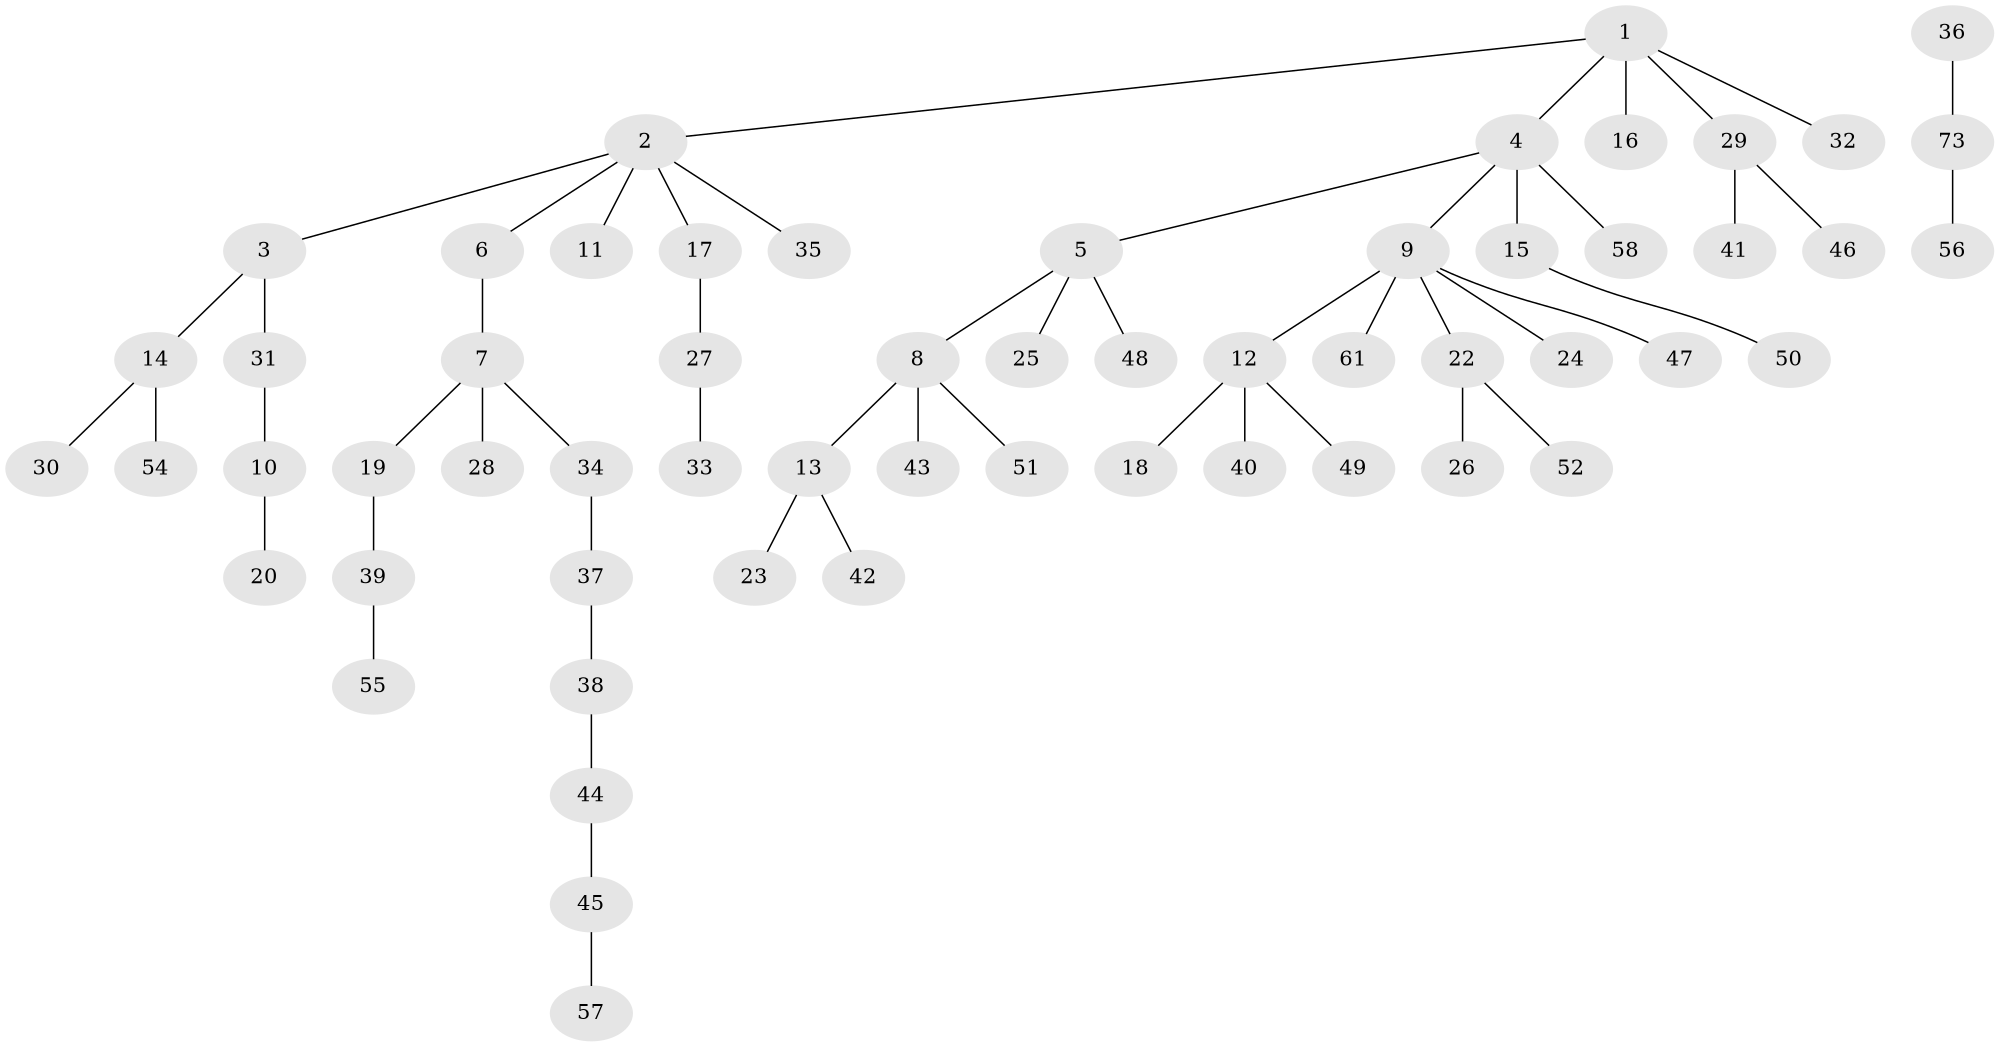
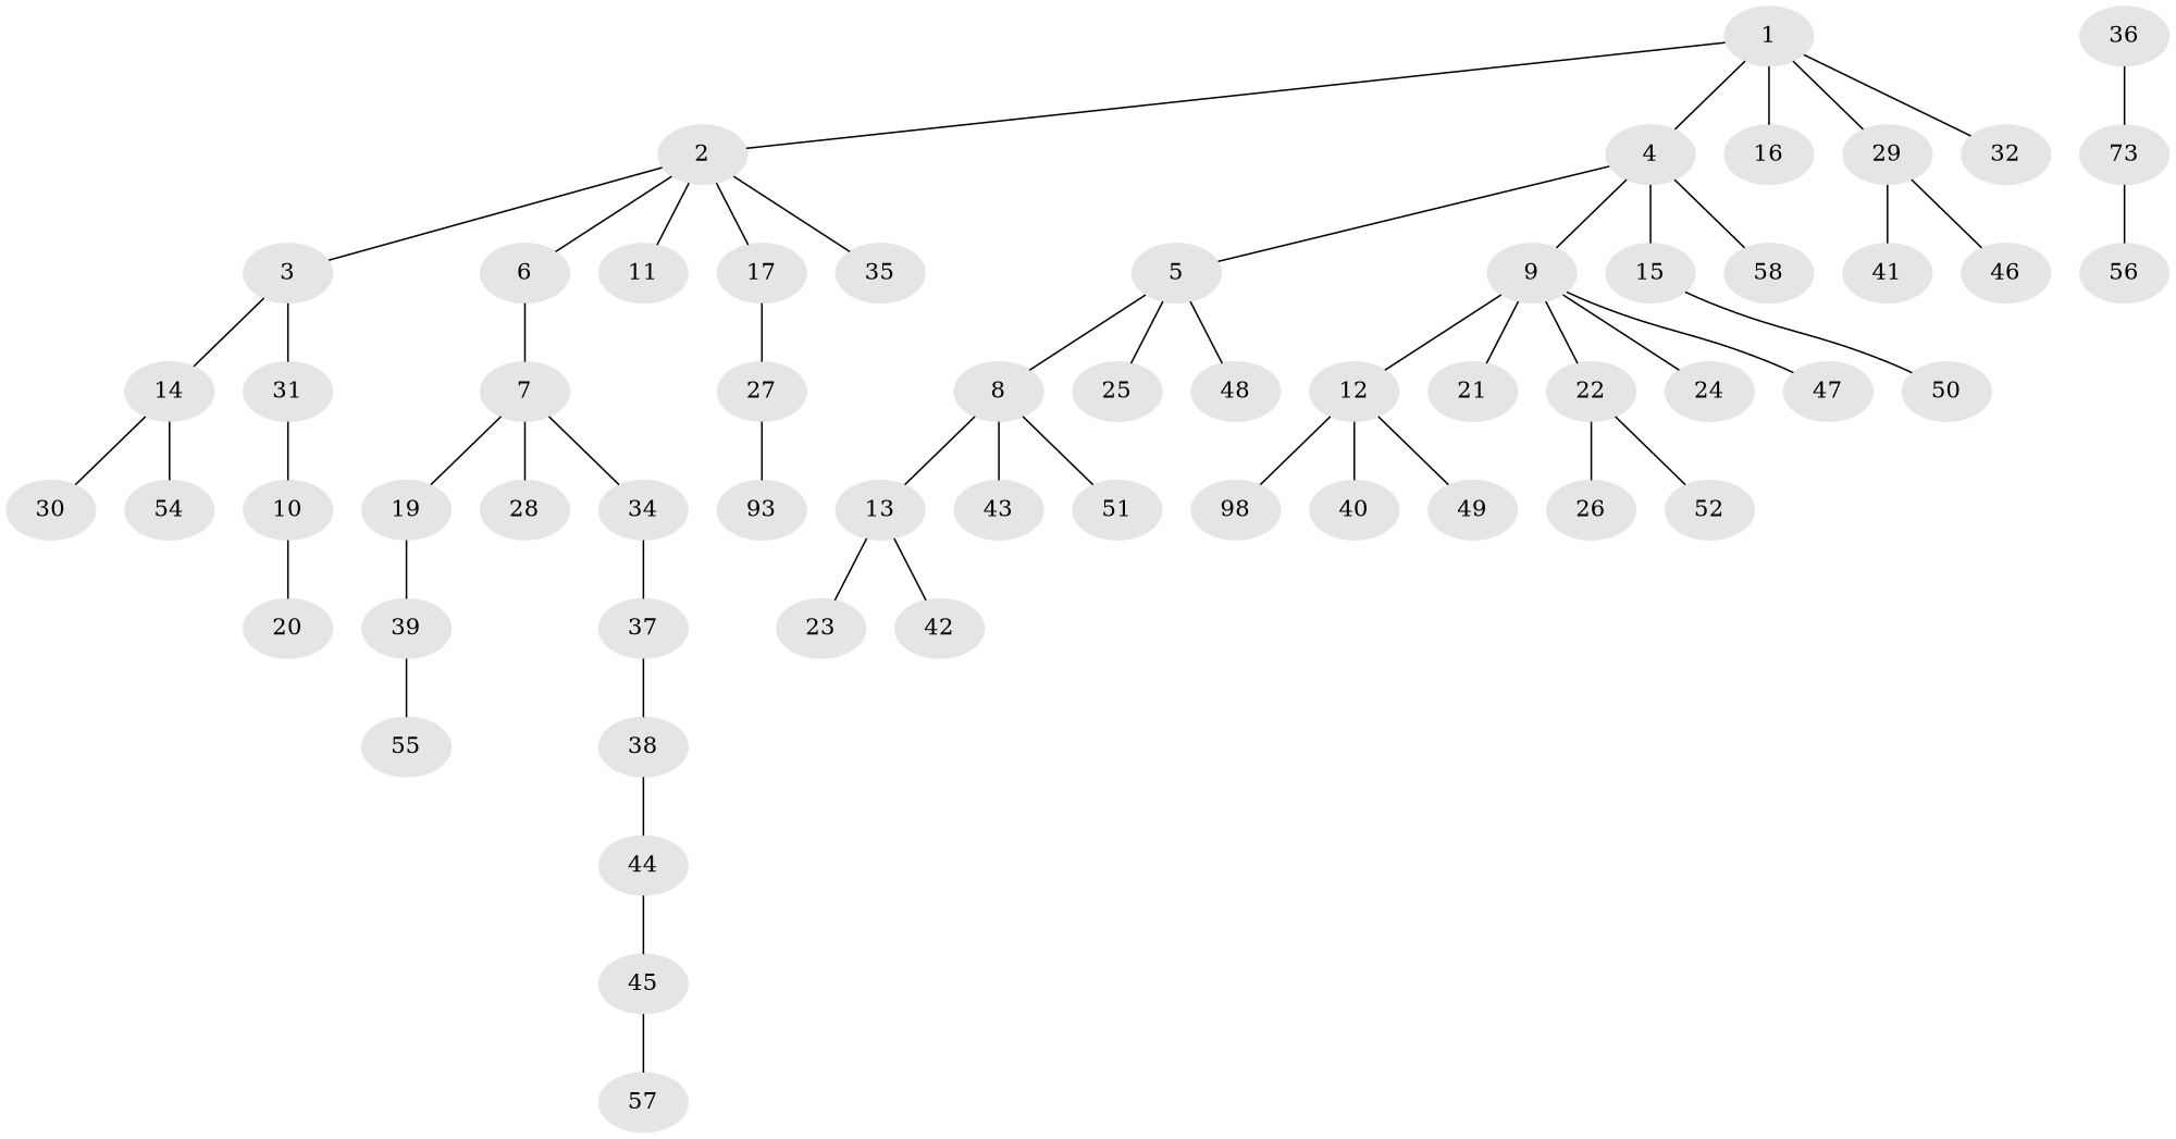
  graph {
    node [color=gray90 style=filled]
    1
    2
    4
    16
    29
    32
    3
    6
    11
    17
    35
    5
    9
    15
    58
    41
    46
    14
    31
    7
    27
    10
    20
    30
    54
    8
    25
    48
    12
-   21 [label=61]
+   21
    22
    24
    47
    50
    13
    43
    51
    19
    28
    34
    39
    37
    23
    42
-   18
+   18 [label=98]
    40
    49
    26
    52
    n50 [label=73]
    36
-   33
+   33 [label=93]
    55
    38
    56
    44
    45
    57
    1 -- 2
    1 -- 4
    1 -- 16
    1 -- 29
    1 -- 32
    2 -- 3
    2 -- 6
    2 -- 11
    2 -- 17
    2 -- 35
    4 -- 5
    4 -- 9
    4 -- 15
    4 -- 58
    29 -- 41
    29 -- 46
    3 -- 14
    3 -- 31
    6 -- 7
    17 -- 27
    5 -- 8
    5 -- 25
    5 -- 48
    9 -- 12
    9 -- 21
    9 -- 22
    9 -- 24
    9 -- 47
    15 -- 50
    14 -- 30
    14 -- 54
    31 -- 10
    7 -- 19
    7 -- 28
    7 -- 34
    27 -- 33
    10 -- 20
    8 -- 13
    8 -- 43
    8 -- 51
    12 -- 18
    12 -- 40
    12 -- 49
    22 -- 26
    22 -- 52
    13 -- 23
    13 -- 42
    19 -- 39
    34 -- 37
    39 -- 55
    37 -- 38
    n50 -- 56
    36 -- n50
    38 -- 44
    44 -- 45
    45 -- 57
  }
